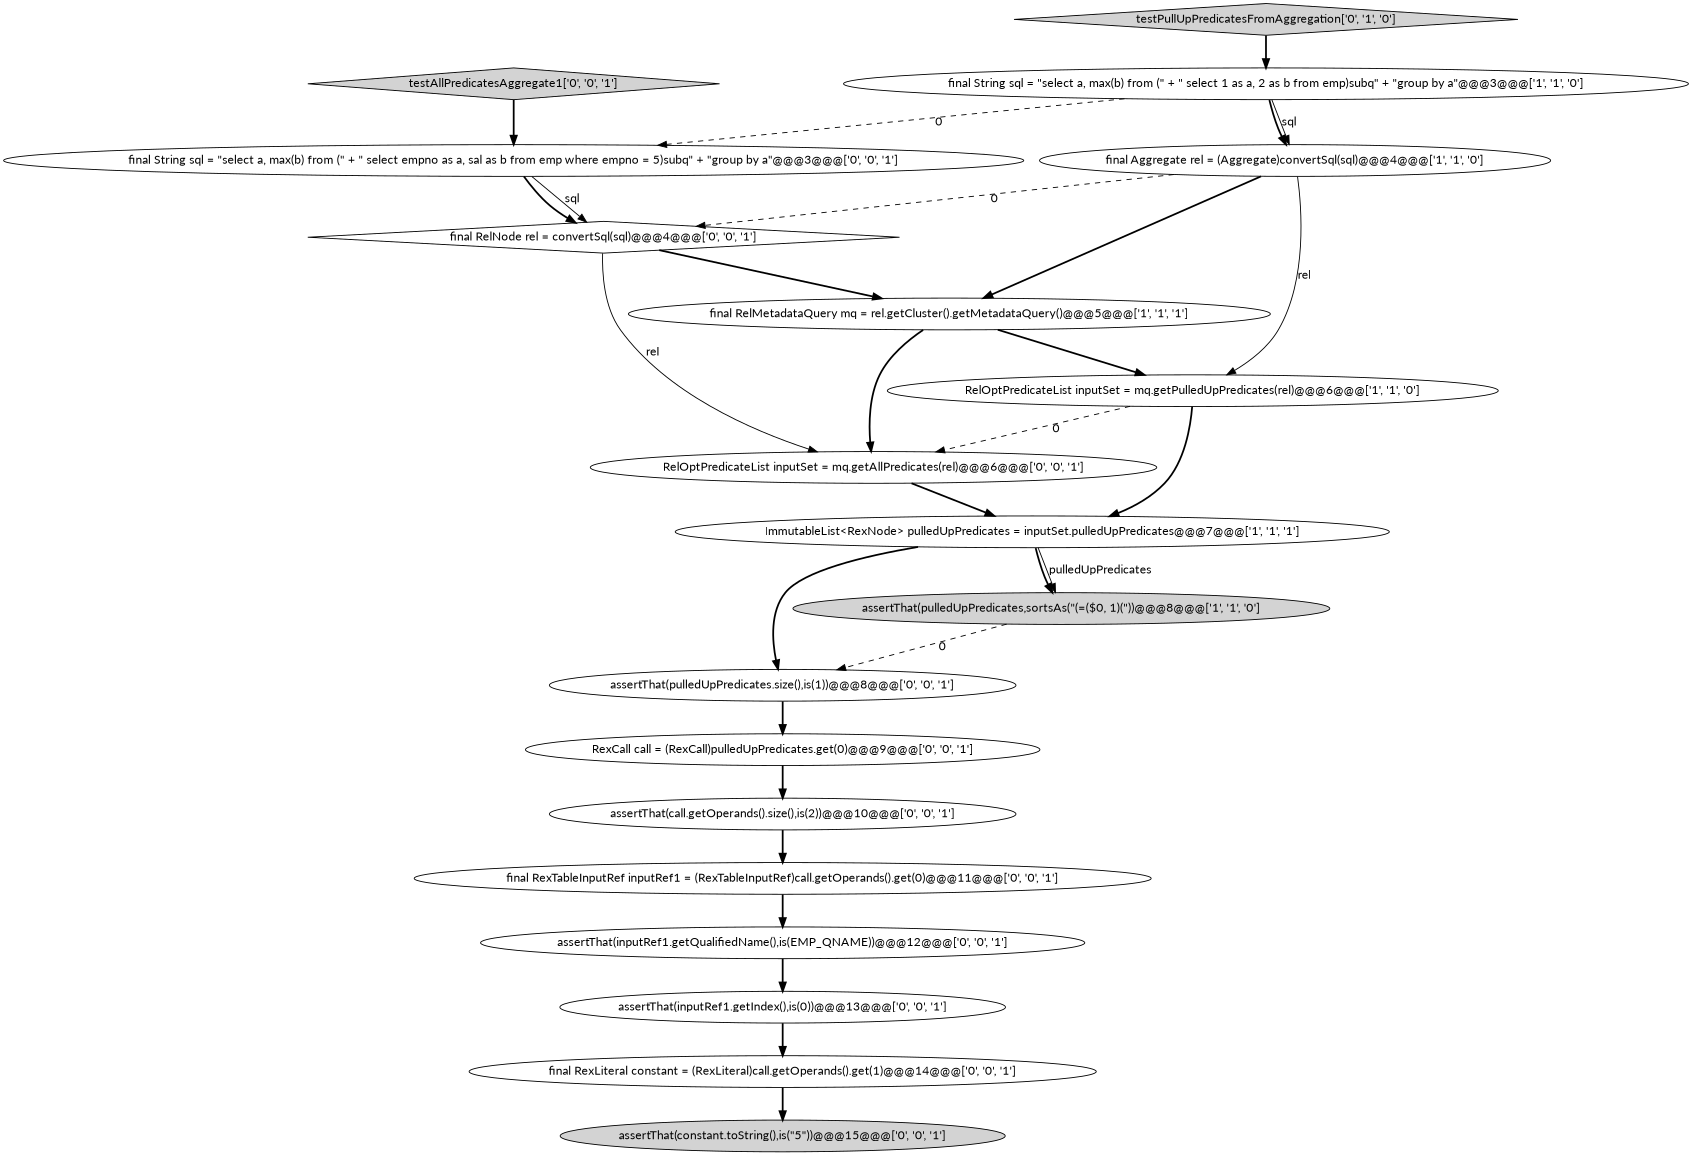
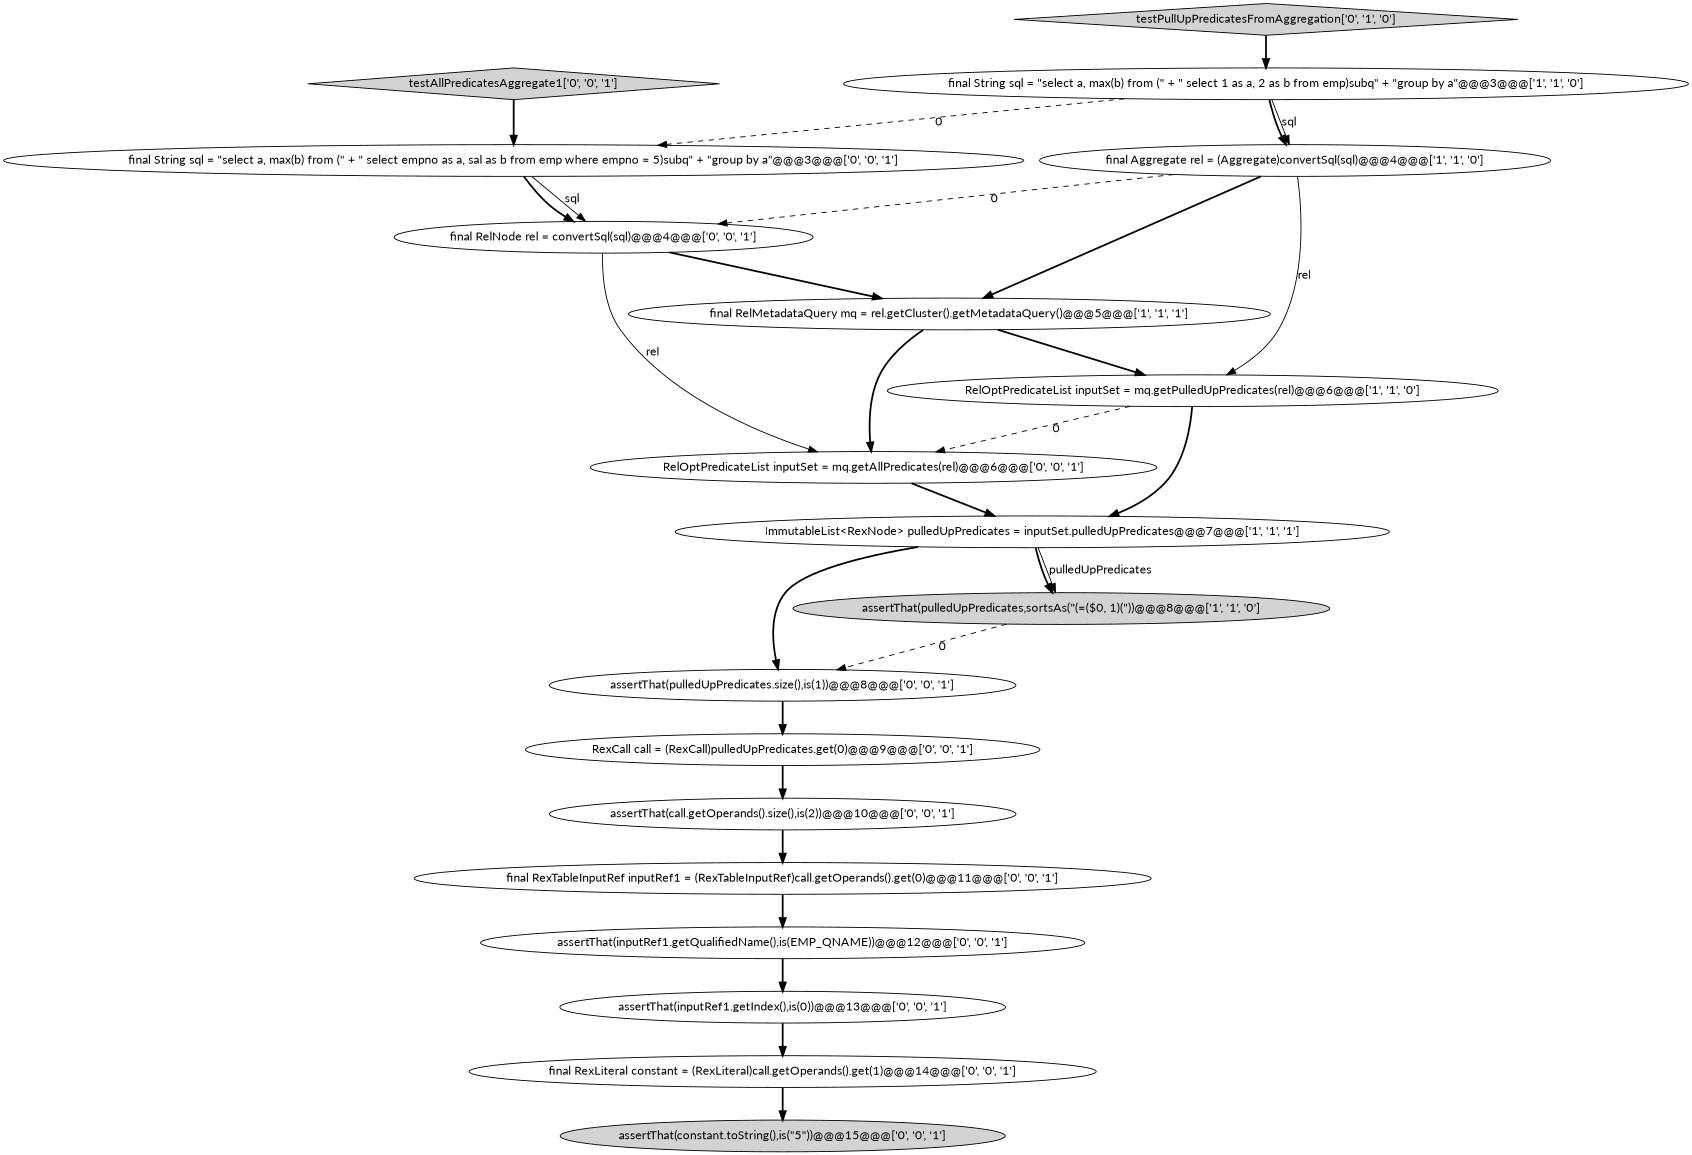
  digraph {
    fontname=Lato
    node [fillcolor=white fontname=Lato shape=ellipse style=filled]
    edge [fontname=Lato style=bold]
    n1 [fillcolor=lightgray label="testAllPredicatesAggregate1['0', '0', '1']" shape=diamond]
    n2 [label="final String sql = \"select a, max(b) from (\" + \" select empno as a, sal as b from emp where empno = 5)subq\" + \"group by a\"@@@3@@@['0', '0', '1']"]
-   n3 [label="final RelNode rel = convertSql(sql)@@@4@@@['0', '0', '1']" shape=diamond]
+   n3 [label="final RelNode rel = convertSql(sql)@@@4@@@['0', '0', '1']"]
    n4 [label="final String sql = \"select a, max(b) from (\" + \" select 1 as a, 2 as b from emp)subq\" + \"group by a\"@@@3@@@['1', '1', '0']"]
    n5 [label="final Aggregate rel = (Aggregate)convertSql(sql)@@@4@@@['1', '1', '0']"]
    n6 [label="RelOptPredicateList inputSet = mq.getPulledUpPredicates(rel)@@@6@@@['1', '1', '0']"]
    n7 [label="final RelMetadataQuery mq = rel.getCluster().getMetadataQuery()@@@5@@@['1', '1', '1']"]
    n8 [label="ImmutableList<RexNode> pulledUpPredicates = inputSet.pulledUpPredicates@@@7@@@['1', '1', '1']"]
    n9 [label="RelOptPredicateList inputSet = mq.getAllPredicates(rel)@@@6@@@['0', '0', '1']"]
    n10 [label="assertThat(pulledUpPredicates.size(),is(1))@@@8@@@['0', '0', '1']"]
    n11 [fillcolor=lightgray label="assertThat(pulledUpPredicates,sortsAs(\"(=($0, 1)(\"))@@@8@@@['1', '1', '0']"]
    n12 [label="assertThat(inputRef1.getIndex(),is(0))@@@13@@@['0', '0', '1']"]
    n13 [label="final RexLiteral constant = (RexLiteral)call.getOperands().get(1)@@@14@@@['0', '0', '1']"]
    n14 [fillcolor=lightgray label="assertThat(constant.toString(),is(\"5\"))@@@15@@@['0', '0', '1']"]
    n15 [label="RexCall call = (RexCall)pulledUpPredicates.get(0)@@@9@@@['0', '0', '1']"]
    n16 [label="assertThat(call.getOperands().size(),is(2))@@@10@@@['0', '0', '1']"]
    n17 [label="final RexTableInputRef inputRef1 = (RexTableInputRef)call.getOperands().get(0)@@@11@@@['0', '0', '1']"]
    n18 [label="assertThat(inputRef1.getQualifiedName(),is(EMP_QNAME))@@@12@@@['0', '0', '1']"]
    n19 [fillcolor=lightgray label="testPullUpPredicatesFromAggregation['0', '1', '0']" shape=diamond]
    n1 -> n2
    n2 -> n3 [label=sql style=solid]
    n2 -> n3
    n3 -> n7
    n3 -> n9 [label=rel style=solid]
    n4 -> n2 [label=0 style=dashed]
    n4 -> n5
    n4 -> n5 [label=sql style=solid]
    n5 -> n3 [label=0 style=dashed]
    n5 -> n6 [label=rel style=solid]
    n5 -> n7
    n6 -> n8
    n6 -> n9 [label=0 style=dashed]
    n7 -> n6
    n7 -> n9
    n8 -> n10
    n8 -> n11
    n8 -> n11 [label=pulledUpPredicates style=solid]
    n9 -> n8
    n10 -> n15
    n11 -> n10 [label=0 style=dashed]
    n12 -> n13
    n13 -> n14
    n15 -> n16
    n16 -> n17
    n17 -> n18
    n18 -> n12
    n19 -> n4
  }
